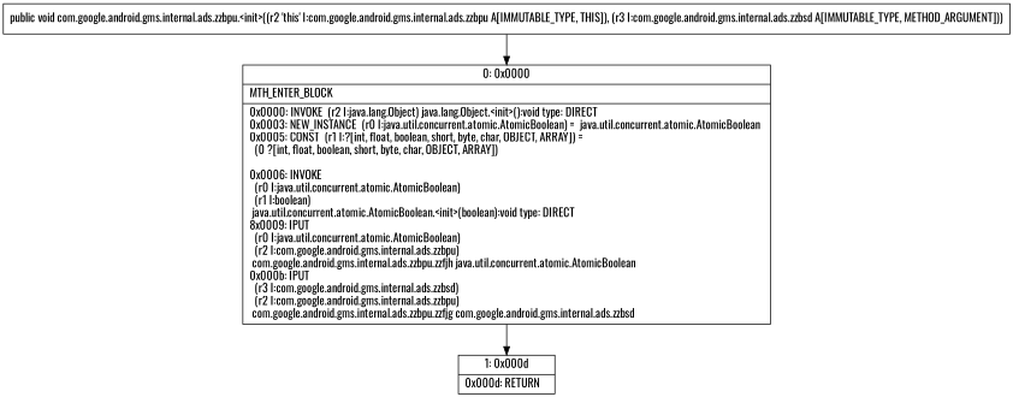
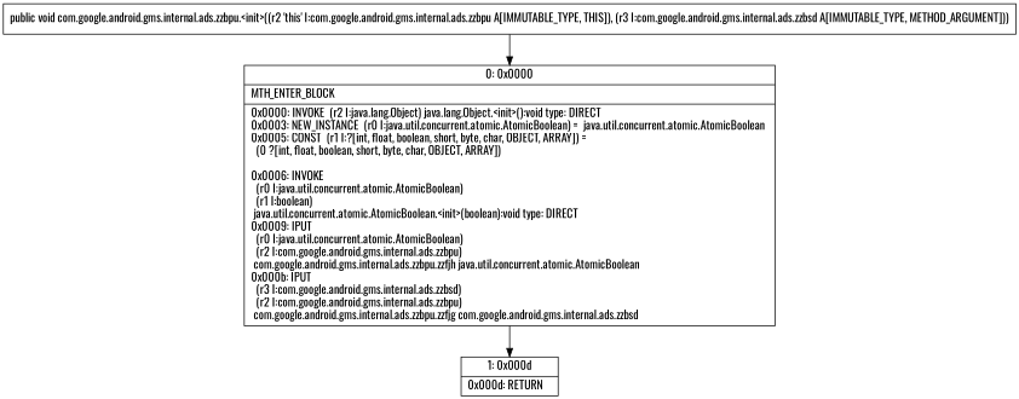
  digraph {
    fontname=Oswald
    node [shape=record fontname=Oswald]
    edge [fontname=Oswald]
-   n1 [label="{0\:\ 0x0000|MTH_ENTER_BLOCK\l|0x0000: INVOKE  (r2 I:java.lang.Object) java.lang.Object.\<init\>():void type: DIRECT \l0x0003: NEW_INSTANCE  (r0 I:java.util.concurrent.atomic.AtomicBoolean) =  java.util.concurrent.atomic.AtomicBoolean \l0x0005: CONST  (r1 I:?[int, float, boolean, short, byte, char, OBJECT, ARRAY]) = \l  (0 ?[int, float, boolean, short, byte, char, OBJECT, ARRAY])\l \l0x0006: INVOKE  \l  (r0 I:java.util.concurrent.atomic.AtomicBoolean)\l  (r1 I:boolean)\l java.util.concurrent.atomic.AtomicBoolean.\<init\>(boolean):void type: DIRECT \l8x0009: IPUT  \l  (r0 I:java.util.concurrent.atomic.AtomicBoolean)\l  (r2 I:com.google.android.gms.internal.ads.zzbpu)\l com.google.android.gms.internal.ads.zzbpu.zzfjh java.util.concurrent.atomic.AtomicBoolean \l0x000b: IPUT  \l  (r3 I:com.google.android.gms.internal.ads.zzbsd)\l  (r2 I:com.google.android.gms.internal.ads.zzbpu)\l com.google.android.gms.internal.ads.zzbpu.zzfjg com.google.android.gms.internal.ads.zzbsd \l}"]
+   n1 [label="{0\:\ 0x0000|MTH_ENTER_BLOCK\l|0x0000: INVOKE  (r2 I:java.lang.Object) java.lang.Object.\<init\>():void type: DIRECT \l0x0003: NEW_INSTANCE  (r0 I:java.util.concurrent.atomic.AtomicBoolean) =  java.util.concurrent.atomic.AtomicBoolean \l0x0005: CONST  (r1 I:?[int, float, boolean, short, byte, char, OBJECT, ARRAY]) = \l  (0 ?[int, float, boolean, short, byte, char, OBJECT, ARRAY])\l \l0x0006: INVOKE  \l  (r0 I:java.util.concurrent.atomic.AtomicBoolean)\l  (r1 I:boolean)\l java.util.concurrent.atomic.AtomicBoolean.\<init\>(boolean):void type: DIRECT \l0x0009: IPUT  \l  (r0 I:java.util.concurrent.atomic.AtomicBoolean)\l  (r2 I:com.google.android.gms.internal.ads.zzbpu)\l com.google.android.gms.internal.ads.zzbpu.zzfjh java.util.concurrent.atomic.AtomicBoolean \l0x000b: IPUT  \l  (r3 I:com.google.android.gms.internal.ads.zzbsd)\l  (r2 I:com.google.android.gms.internal.ads.zzbpu)\l com.google.android.gms.internal.ads.zzbpu.zzfjg com.google.android.gms.internal.ads.zzbsd \l}"]
    n2 [label="{1\:\ 0x000d|0x000d: RETURN   \l}"]
    n3 [label="{public void com.google.android.gms.internal.ads.zzbpu.\<init\>((r2 'this' I:com.google.android.gms.internal.ads.zzbpu A[IMMUTABLE_TYPE, THIS]), (r3 I:com.google.android.gms.internal.ads.zzbsd A[IMMUTABLE_TYPE, METHOD_ARGUMENT])) }"]
    n1 -> n2
    n3 -> n1
  }
